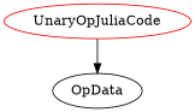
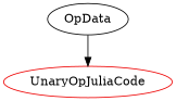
  digraph {
    n1 [color=red2 label=UnaryOpJuliaCode shape=oval]
    OpData
-   n1 -> OpData
+   OpData -> n1
  }
